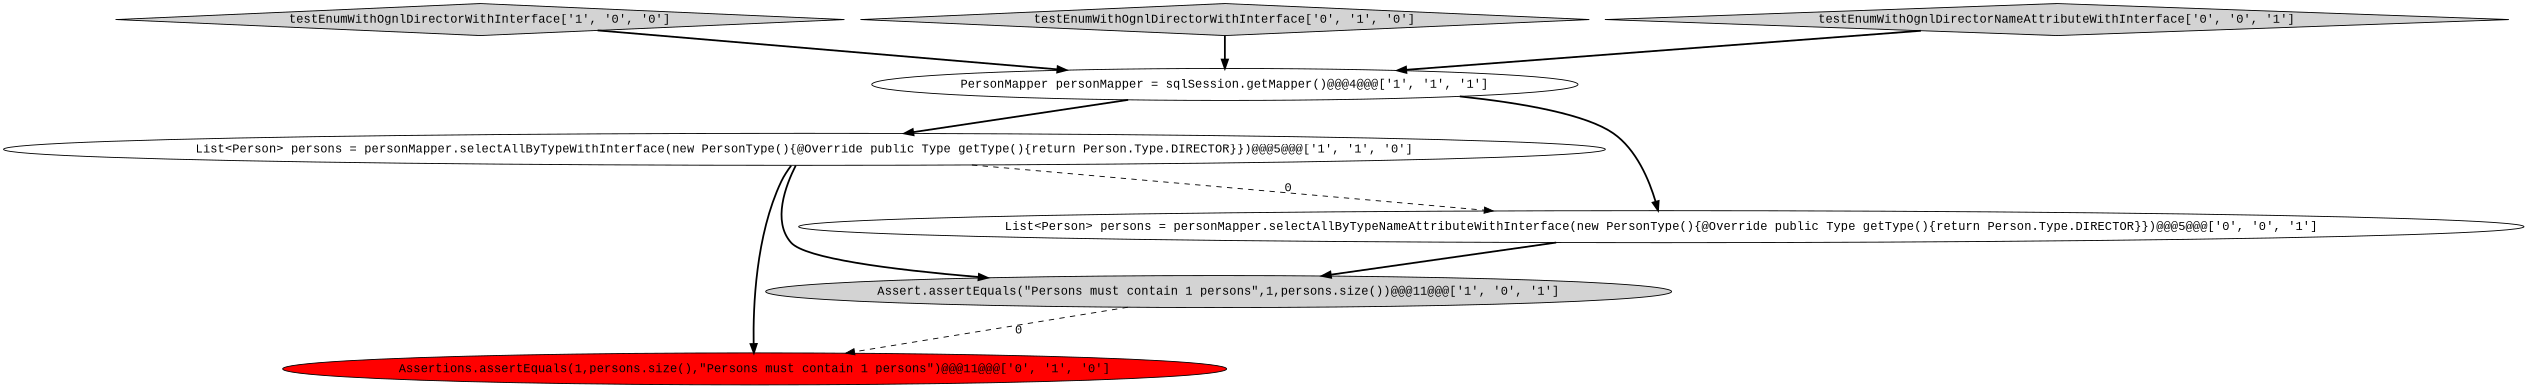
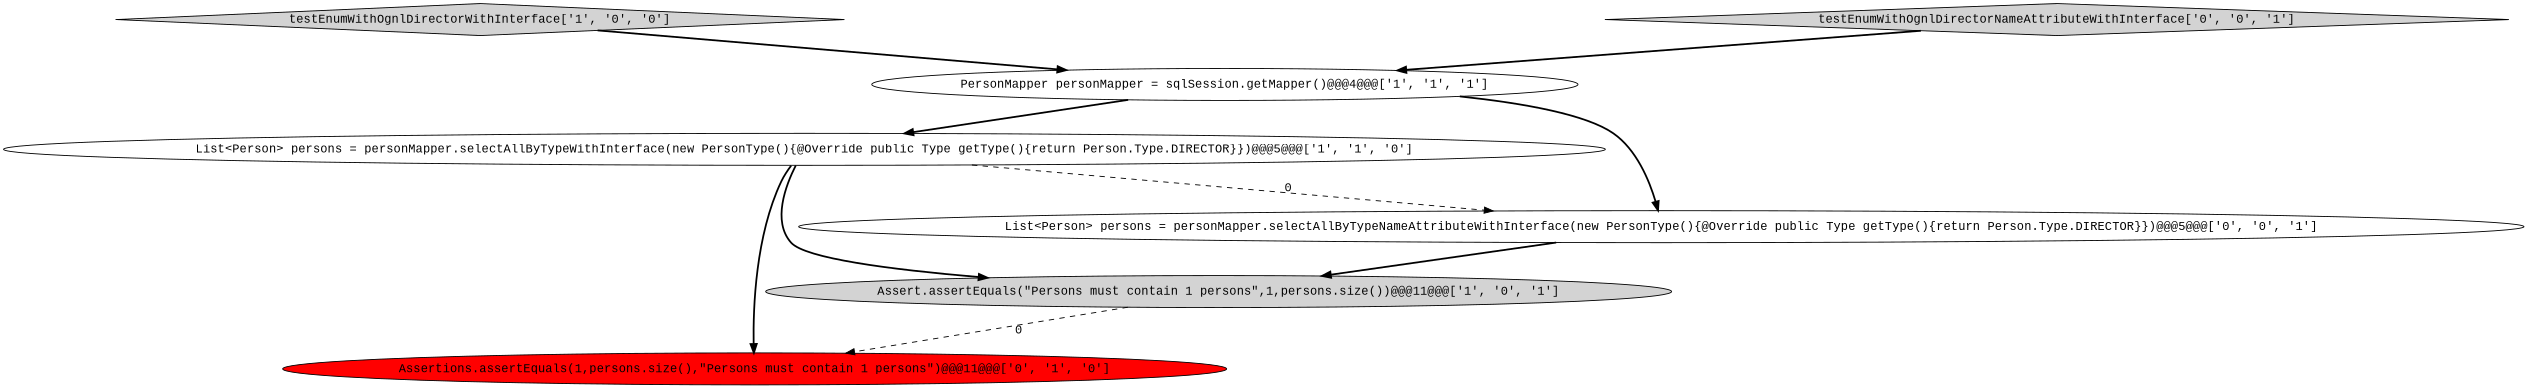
  digraph {
    fontname="Liberation Mono"
    node [fillcolor=lightgray shape=ellipse style=filled fontname="Liberation Mono"]
    edge [style=bold fontname="Liberation Mono"]
    n1 [fillcolor=red label="Assertions.assertEquals(1,persons.size(),\"Persons must contain 1 persons\")@@@11@@@['0', '1', '0']"]
    n2 [label="testEnumWithOgnlDirectorWithInterface['1', '0', '0']" shape=diamond]
    n3 [fillcolor=white label="PersonMapper personMapper = sqlSession.getMapper()@@@4@@@['1', '1', '1']"]
    n4 [label="Assert.assertEquals(\"Persons must contain 1 persons\",1,persons.size())@@@11@@@['1', '0', '1']"]
-   n5 [label="testEnumWithOgnlDirectorWithInterface['0', '1', '0']" shape=diamond]
    n6 [fillcolor=white label="List<Person> persons = personMapper.selectAllByTypeWithInterface(new PersonType(){@Override public Type getType(){return Person.Type.DIRECTOR}})@@@5@@@['1', '1', '0']"]
    n7 [fillcolor=white label="List<Person> persons = personMapper.selectAllByTypeNameAttributeWithInterface(new PersonType(){@Override public Type getType(){return Person.Type.DIRECTOR}})@@@5@@@['0', '0', '1']"]
    n8 [label="testEnumWithOgnlDirectorNameAttributeWithInterface['0', '0', '1']" shape=diamond]
    n2 -> n3
    n3 -> n6
    n3 -> n7
    n4 -> n1 [label=0 style=dashed]
-   n5 -> n3
    n6 -> n1
    n6 -> n4
    n6 -> n7 [label=0 style=dashed]
    n7 -> n4
    n8 -> n3
  }
